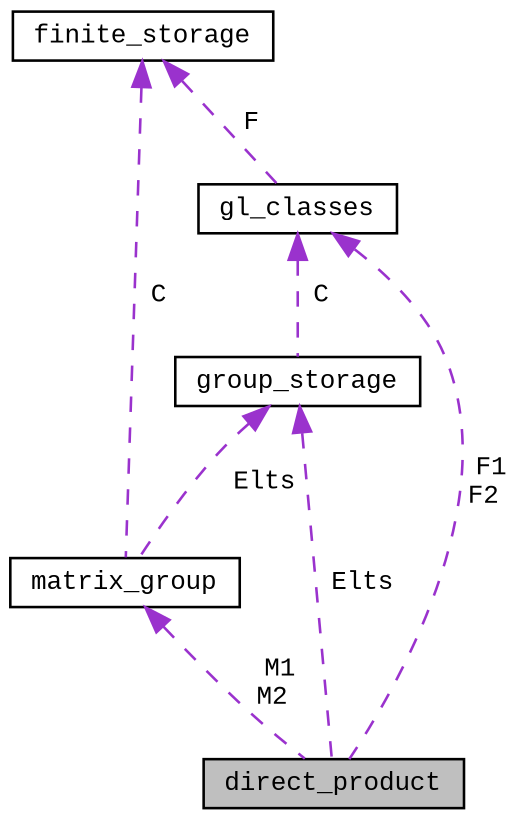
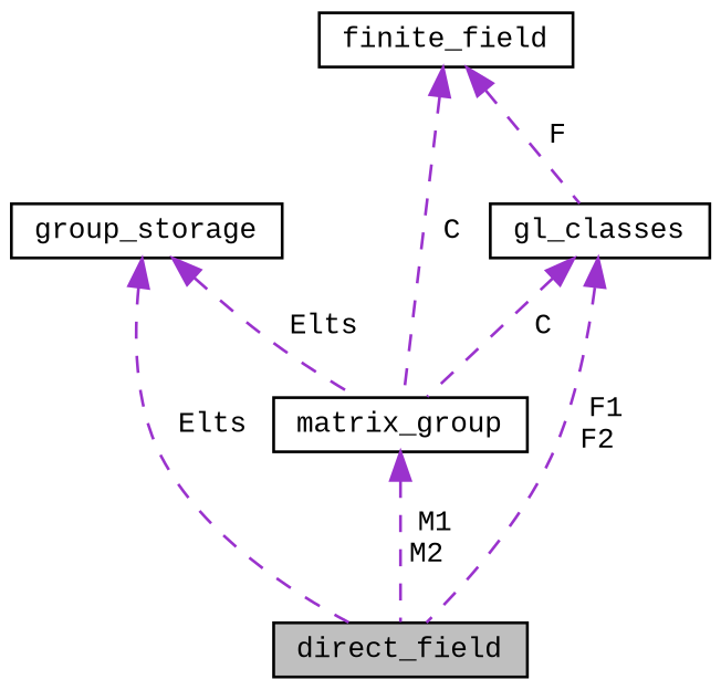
  digraph {
    fontname="Liberation Mono"
    node [color=black fillcolor=white fontname="Liberation Mono" fontsize=10 shape=record style=filled]
    edge [color=darkorchid3 dir=back fontname="Liberation Mono" fontsize=10 labelfontname=Helvetica labelfontsize=10 style=dashed]
-   n1 [fillcolor=grey75 fontcolor=black height=0.2 label=direct_product width=0.4]
+   n1 [fillcolor=grey75 fontcolor=black height=0.2 label=direct_field width=0.4]
    n2 [height=0.2 label=group_storage width=0.4]
    n3 [height=0.2 label=matrix_group width=0.4]
    n4 [height=0.2 label=gl_classes width=0.4]
-   n5 [height=0.2 label=finite_storage width=0.4]
+   n5 [height=0.2 label=finite_field width=0.4]
    n2 -> n1 [label=" Elts"]
    n2 -> n3 [label=" Elts"]
    n3 -> n1 [label=" M1\nM2"]
    n4 -> n1 [label=" F1\nF2"]
-   n4 -> n2 [label=" C"]
+   n4 -> n3 [label=" C"]
    n5 -> n3 [label=" C"]
    n5 -> n4 [label=" F"]
  }
